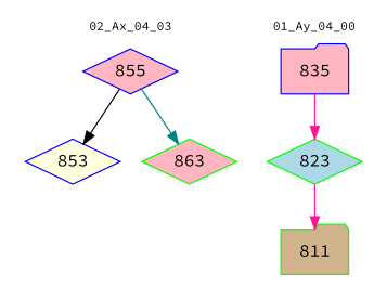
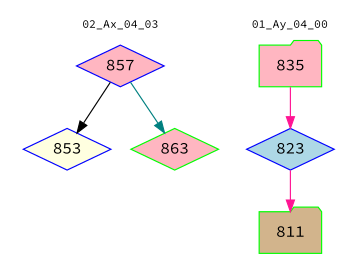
  digraph {
    fontname="Source Code Pro"
    node [color=blue fillcolor=lightpink fontname="Source Code Pro" shape=diamond style=filled]
    edge [color=deeppink fontname="Source Code Pro"]
-   n1 [label=855]
+   n1 [label=857]
    n2 [fillcolor=lightyellow label=853]
    n3 [color=green label=863]
-   n4 [color=green fillcolor=lightblue label=823]
+   n4 [fillcolor=lightblue label=823]
    n5 [color=green fillcolor=tan label=811 shape=folder]
-   n6 [label=835 shape=folder]
+   n6 [color=green label=835 shape=folder]
    subgraph cluster_1 {
      color=white
      fontsize=10
      label="02_Ax_04_03"
      n1
      n2
      n3
    }
    subgraph cluster_2 {
      color=white
      fontsize=10
      label="01_Ay_04_00"
      n4
      n5
      n6
    }
    n1 -> n2 [color=black]
    n1 -> n3 [color=teal]
    n4 -> n5
    n6 -> n4
  }
